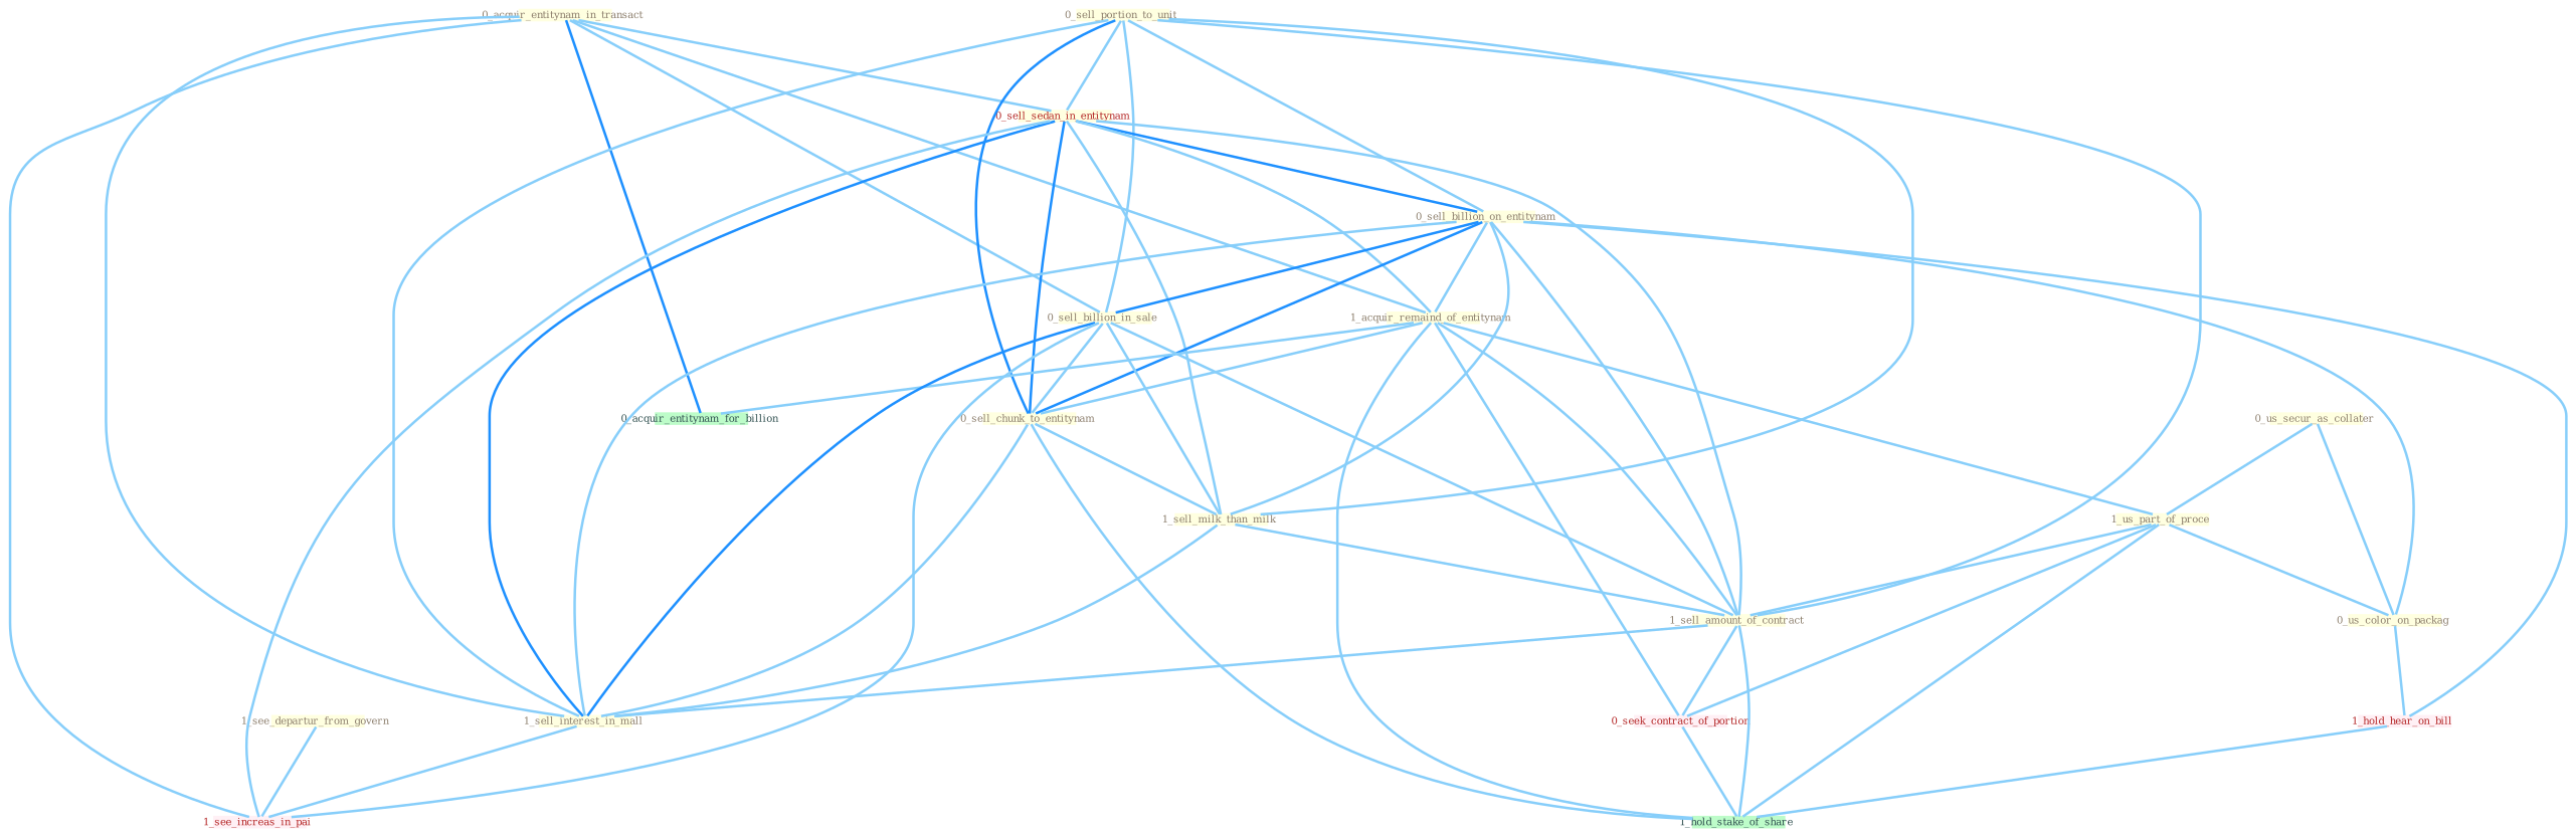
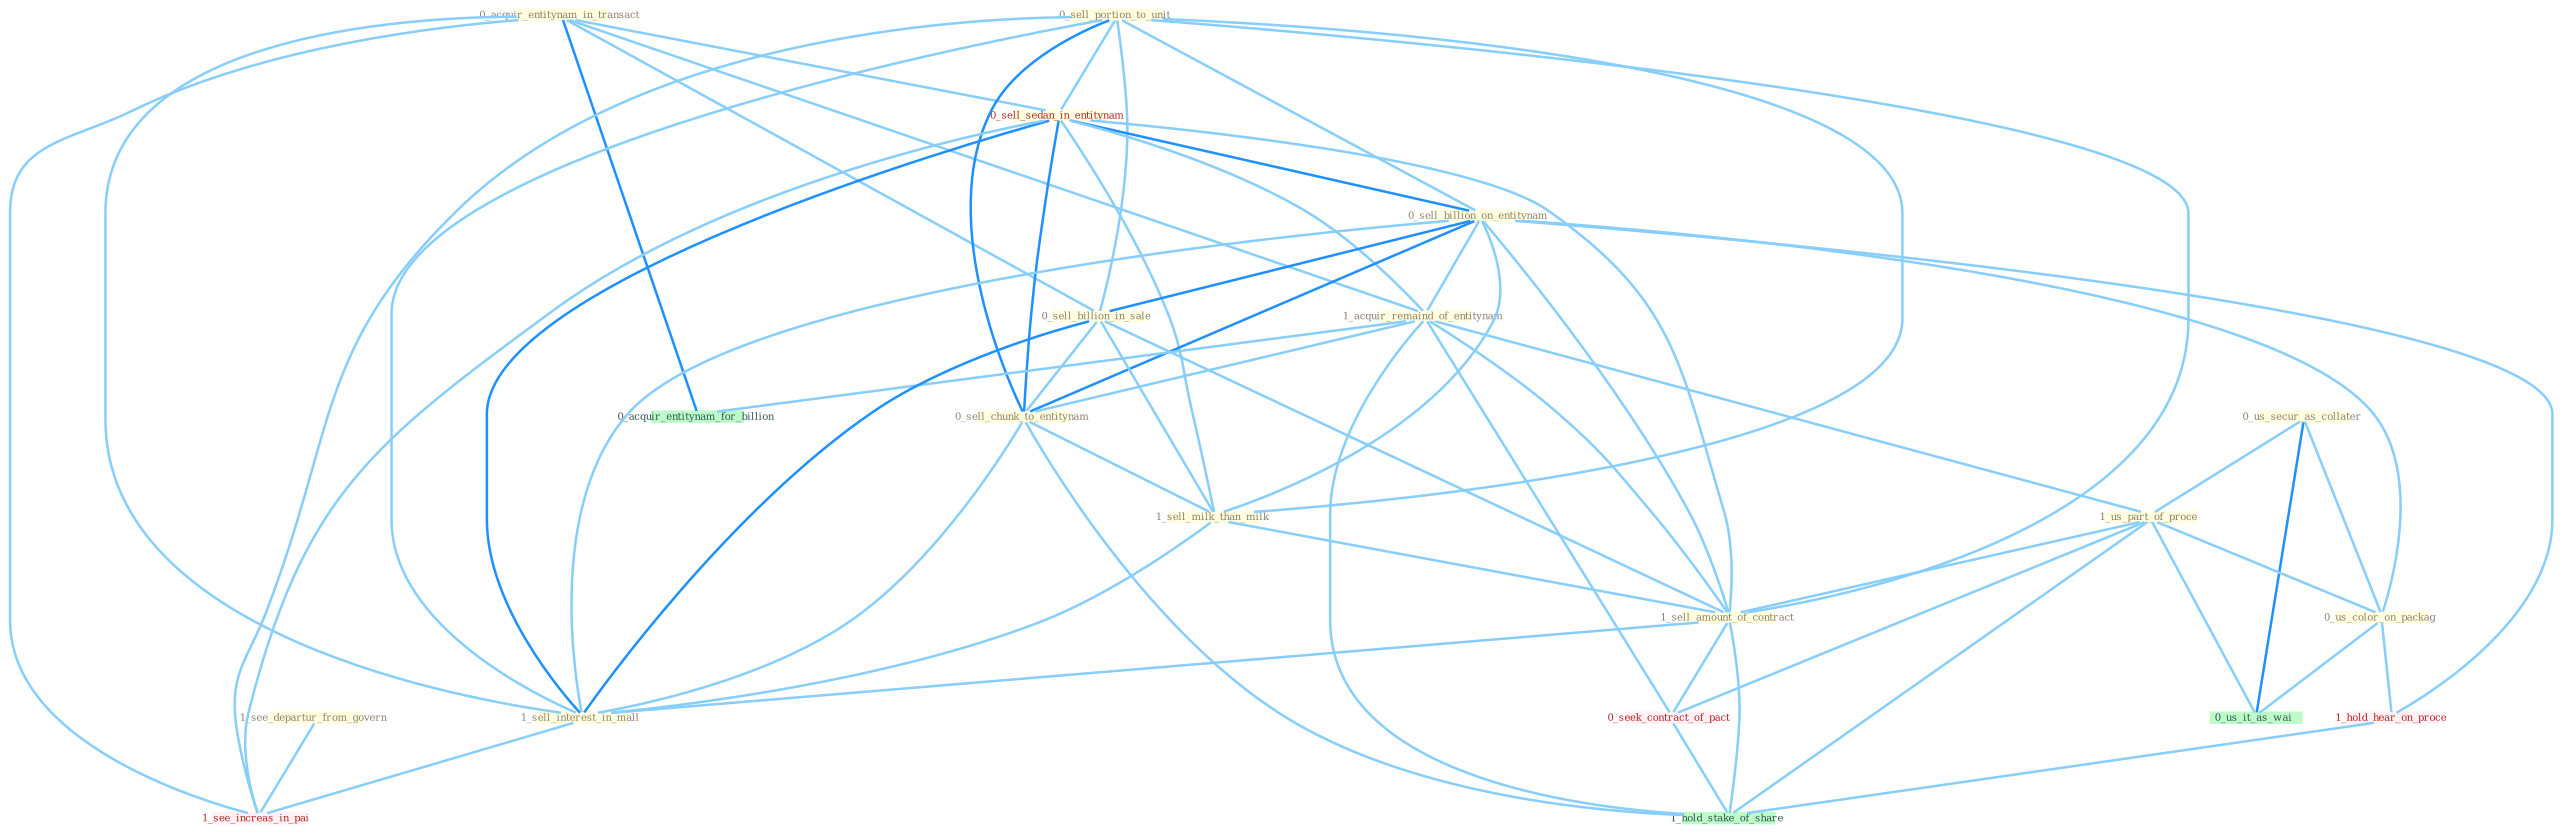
  graph {
    node [color="#ffffe0" fixedsize=true fontcolor="#8b7d6b" fontsize=4 shape=polygon style=filled]
    edge [color="#87cefa" w=1]
    "0_acquir_entitynam_in_transact " [height=.06 width=.5]
    "1_see_departur_from_govern " [height=.06 width=.5]
    "0_sell_portion_to_unit " [height=.06 width=.5]
    "0_sell_sedan_in_entitynam " [fontcolor="#b22222" height=.06 width=.5]
    "0_us_secur_as_collater " [height=.06 width=.5]
    "0_sell_billion_on_entitynam " [height=.06 width=.5]
    "1_acquir_remaind_of_entitynam " [height=.06 width=.5]
    "1_us_part_of_proce " [height=.06 width=.5]
    "0_sell_billion_in_sale " [height=.06 width=.5]
    "0_sell_chunk_to_entitynam " [height=.06 width=.5]
    "1_sell_milk_than_milk " [height=.06 width=.5]
    "1_sell_amount_of_contract " [height=.06 width=.5]
    "0_us_color_on_packag " [height=.06 width=.5]
    "1_sell_interest_in_mall " [height=.06 width=.5]
-   "0_seek_contract_of_pact " [color="#fff0f5" fontcolor="#b22222" height=.06 width=.5 label="0_seek_contract_of_portion"]
+   "0_seek_contract_of_pact " [color="#fff0f5" fontcolor="#b22222" height=.06 width=.5]
    "1_see_increas_in_pai " [color="#fff0f5" fontcolor="#b22222" height=.06 width=.5]
-   "1_hold_hear_on_bill " [color="#fff0f5" fontcolor="#b22222" height=.06 width=.5]
+   "1_hold_hear_on_bill " [color="#fff0f5" fontcolor="#b22222" height=.06 width=.5 label="1_hold_hear_on_proce"]
    "0_acquir_entitynam_for_billion " [color="#BDFCC9" fontcolor="#2f4f4f" height=.06 width=.5]
+   "0_us_it_as_wai " [color="#BDFCC9" fontcolor="#2f4f4f" height=.06 width=.5]
    "1_hold_stake_of_share " [color="#BDFCC9" fontcolor="#2f4f4f" height=.06 width=.5]
    subgraph sub_1 {
      "0_acquir_entitynam_in_transact "
      "1_see_departur_from_govern "
      "0_sell_portion_to_unit "
      "0_sell_sedan_in_entitynam "
      "0_us_secur_as_collater "
      "0_sell_billion_on_entitynam "
      "1_acquir_remaind_of_entitynam "
      "1_us_part_of_proce "
      "0_sell_billion_in_sale "
      "0_sell_chunk_to_entitynam "
      "1_sell_milk_than_milk "
      "1_sell_amount_of_contract "
      "0_us_color_on_packag "
      "1_sell_interest_in_mall "
    }
    subgraph sub_2 {
      "0_seek_contract_of_pact "
      "1_see_increas_in_pai "
      "1_hold_hear_on_bill "
    }
    "0_acquir_entitynam_in_transact " -- "0_sell_sedan_in_entitynam "
    "0_acquir_entitynam_in_transact " -- "1_acquir_remaind_of_entitynam "
    "0_acquir_entitynam_in_transact " -- "0_sell_billion_in_sale "
    "0_acquir_entitynam_in_transact " -- "1_sell_interest_in_mall "
    "0_acquir_entitynam_in_transact " -- "1_see_increas_in_pai "
    "0_acquir_entitynam_in_transact " -- "0_acquir_entitynam_for_billion " [color="#1e90ff" w=2]
    "1_see_departur_from_govern " -- "1_see_increas_in_pai "
    "0_sell_portion_to_unit " -- "0_sell_sedan_in_entitynam "
    "0_sell_portion_to_unit " -- "0_sell_billion_on_entitynam "
    "0_sell_portion_to_unit " -- "0_sell_billion_in_sale "
    "0_sell_portion_to_unit " -- "0_sell_chunk_to_entitynam " [color="#1e90ff" w=2]
    "0_sell_portion_to_unit " -- "1_sell_milk_than_milk "
    "0_sell_portion_to_unit " -- "1_sell_amount_of_contract "
    "0_sell_portion_to_unit " -- "1_sell_interest_in_mall "
    "0_sell_sedan_in_entitynam " -- "0_sell_billion_on_entitynam " [color="#1e90ff" w=2]
    "0_sell_sedan_in_entitynam " -- "1_acquir_remaind_of_entitynam "
    "0_sell_sedan_in_entitynam " -- "0_sell_chunk_to_entitynam " [color="#1e90ff" w=2]
    "0_sell_sedan_in_entitynam " -- "1_sell_milk_than_milk "
    "0_sell_sedan_in_entitynam " -- "1_sell_amount_of_contract "
    "0_sell_sedan_in_entitynam " -- "1_sell_interest_in_mall " [color="#1e90ff" w=2]
    "0_sell_sedan_in_entitynam " -- "1_see_increas_in_pai "
    "0_us_secur_as_collater " -- "1_us_part_of_proce "
    "0_us_secur_as_collater " -- "0_us_color_on_packag "
+   "0_us_secur_as_collater " -- "0_us_it_as_wai " [color="#1e90ff" w=2]
    "0_sell_billion_on_entitynam " -- "1_acquir_remaind_of_entitynam "
    "0_sell_billion_on_entitynam " -- "0_sell_billion_in_sale " [color="#1e90ff" w=2]
    "0_sell_billion_on_entitynam " -- "0_sell_chunk_to_entitynam " [color="#1e90ff" w=2]
    "0_sell_billion_on_entitynam " -- "1_sell_milk_than_milk "
    "0_sell_billion_on_entitynam " -- "1_sell_amount_of_contract "
    "0_sell_billion_on_entitynam " -- "0_us_color_on_packag "
    "0_sell_billion_on_entitynam " -- "1_sell_interest_in_mall "
    "0_sell_billion_on_entitynam " -- "1_hold_hear_on_bill "
    "1_acquir_remaind_of_entitynam " -- "1_us_part_of_proce "
    "1_acquir_remaind_of_entitynam " -- "0_sell_chunk_to_entitynam "
    "1_acquir_remaind_of_entitynam " -- "1_sell_amount_of_contract "
    "1_acquir_remaind_of_entitynam " -- "0_seek_contract_of_pact "
    "1_acquir_remaind_of_entitynam " -- "0_acquir_entitynam_for_billion "
    "1_acquir_remaind_of_entitynam " -- "1_hold_stake_of_share "
    "1_us_part_of_proce " -- "1_sell_amount_of_contract "
    "1_us_part_of_proce " -- "0_us_color_on_packag "
    "1_us_part_of_proce " -- "0_seek_contract_of_pact "
+   "1_us_part_of_proce " -- "0_us_it_as_wai "
    "1_us_part_of_proce " -- "1_hold_stake_of_share "
    "0_sell_billion_in_sale " -- "0_sell_chunk_to_entitynam "
    "0_sell_billion_in_sale " -- "1_sell_milk_than_milk "
    "0_sell_billion_in_sale " -- "1_sell_amount_of_contract "
    "0_sell_billion_in_sale " -- "1_sell_interest_in_mall " [color="#1e90ff" w=2]
-   "0_sell_billion_in_sale " -- "1_see_increas_in_pai "
+   "0_sell_portion_to_unit " -- "1_see_increas_in_pai "
    "0_sell_chunk_to_entitynam " -- "1_sell_milk_than_milk "
    "0_sell_chunk_to_entitynam " -- "1_sell_interest_in_mall "
    "0_sell_chunk_to_entitynam " -- "1_hold_stake_of_share "
    "1_sell_milk_than_milk " -- "1_sell_amount_of_contract "
    "1_sell_milk_than_milk " -- "1_sell_interest_in_mall "
    "1_sell_amount_of_contract " -- "1_sell_interest_in_mall "
    "1_sell_amount_of_contract " -- "0_seek_contract_of_pact "
    "1_sell_amount_of_contract " -- "1_hold_stake_of_share "
    "0_us_color_on_packag " -- "1_hold_hear_on_bill "
+   "0_us_color_on_packag " -- "0_us_it_as_wai "
    "1_sell_interest_in_mall " -- "1_see_increas_in_pai "
    "0_seek_contract_of_pact " -- "1_hold_stake_of_share "
    "1_hold_hear_on_bill " -- "1_hold_stake_of_share "
  }
